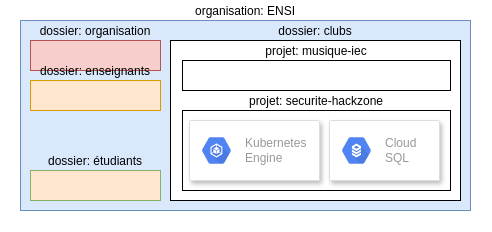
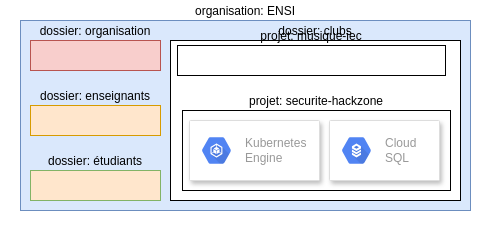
  <mxCell id="0" />
  <mxCell id="1" parent="0" />
  <mxCell id="2" value="organisation: ENSI" style="rounded=0;whiteSpace=wrap;html=1;horizontal=1;verticalAlign=bottom;labelPosition=center;verticalLabelPosition=top;align=center;fillColor=#dae8fc;strokeColor=#6c8ebf;" parent="1" vertex="1"><mxGeometry x="20" y="20" width="450" height="190" as="geometry" /></mxCell>
  <mxCell id="3" value="dossier: organisation" style="rounded=0;whiteSpace=wrap;html=1;labelPosition=center;verticalLabelPosition=top;align=center;verticalAlign=bottom;fillColor=#f8cecc;strokeColor=#b85450;" parent="1" vertex="1"><mxGeometry x="30" y="40" width="130" height="30" as="geometry" /></mxCell>
- <mxCell id="4" value="dossier: enseignants" style="rounded=0;whiteSpace=wrap;html=1;labelPosition=center;verticalLabelPosition=top;align=center;verticalAlign=bottom;fillColor=#ffe6cc;strokeColor=#d79b00;" parent="1" vertex="1"><mxGeometry x="30" y="80" width="130" height="30" as="geometry" /></mxCell>
+ <mxCell id="4" value="dossier: enseignants" style="rounded=0;whiteSpace=wrap;html=1;labelPosition=center;verticalLabelPosition=top;align=center;verticalAlign=bottom;fillColor=#ffe6cc;strokeColor=#d79b00;" parent="1" vertex="1"><mxGeometry x="30" y="105" width="130" height="30" as="geometry" /></mxCell>
  <mxCell id="5" value="dossier: étudiants" style="rounded=0;whiteSpace=wrap;html=1;labelPosition=center;verticalLabelPosition=top;align=center;verticalAlign=bottom;fillColor=#ffe6cc;strokeColor=#82b366;" parent="1" vertex="1"><mxGeometry x="30" y="170" width="130" height="30" as="geometry" /></mxCell>
  <mxCell id="6" value="dossier: clubs" style="rounded=0;whiteSpace=wrap;html=1;labelPosition=center;verticalLabelPosition=top;align=center;verticalAlign=bottom;" parent="1" vertex="1"><mxGeometry x="170" y="40" width="290" height="160" as="geometry" /></mxCell>
  <mxCell id="7" value="projet: securite-hackzone" style="rounded=0;whiteSpace=wrap;html=1;verticalAlign=bottom;labelPosition=center;verticalLabelPosition=top;align=center;" parent="1" vertex="1"><mxGeometry x="182" y="110" width="268" height="80" as="geometry" /></mxCell>
- <mxCell id="8" value="projet: musique-iec" style="rounded=0;whiteSpace=wrap;html=1;labelPosition=center;verticalLabelPosition=top;align=center;verticalAlign=bottom;" parent="1" vertex="1"><mxGeometry x="182" y="60" width="268" height="30" as="geometry" /></mxCell>
+ <mxCell id="8" value="projet: musique-iec" style="rounded=0;whiteSpace=wrap;html=1;labelPosition=center;verticalLabelPosition=top;align=center;verticalAlign=bottom;" parent="1" vertex="1"><mxGeometry x="177" y="45" width="268" height="30" as="geometry" /></mxCell>
  <mxCell id="9" value="" style="strokeColor=#dddddd;shadow=1;strokeWidth=1;rounded=1;absoluteArcSize=1;arcSize=2;" parent="1" vertex="1"><mxGeometry x="189" y="120" width="130" height="60" as="geometry" /></mxCell>
  <mxCell id="10" value="Kubernetes&#10;Engine" style="dashed=0;connectable=0;html=1;fillColor=#5184F3;strokeColor=none;shape=mxgraph.gcp2.hexIcon;prIcon=container_engine;part=1;labelPosition=right;verticalLabelPosition=middle;align=left;verticalAlign=middle;spacingLeft=5;fontColor=#999999;fontSize=12;" parent="9" vertex="1"><mxGeometry y="0.5" width="44" height="39" relative="1" as="geometry"><mxPoint x="5" y="-19.5" as="offset" /></mxGeometry></mxCell>
  <mxCell id="11" value="" style="strokeColor=#dddddd;shadow=1;strokeWidth=1;rounded=1;absoluteArcSize=1;arcSize=2;" parent="1" vertex="1"><mxGeometry x="329" y="120" width="110" height="60" as="geometry" /></mxCell>
  <mxCell id="12" value="Cloud&#10;SQL" style="dashed=0;connectable=0;html=1;fillColor=#5184F3;strokeColor=none;shape=mxgraph.gcp2.hexIcon;prIcon=cloud_sql;part=1;labelPosition=right;verticalLabelPosition=middle;align=left;verticalAlign=middle;spacingLeft=5;fontColor=#999999;fontSize=12;" parent="11" vertex="1"><mxGeometry y="0.5" width="44" height="39" relative="1" as="geometry"><mxPoint x="5" y="-19.5" as="offset" /></mxGeometry></mxCell>
